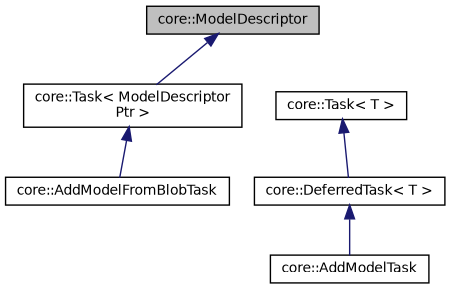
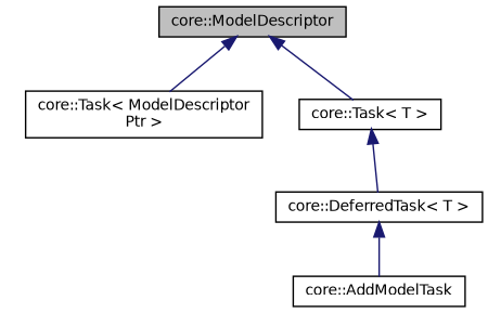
  digraph {
    node [color=black fillcolor=white fontname=Helvetica fontsize=10 shape=record style=filled]
    edge [color=midnightblue dir=back fontname=Helvetica fontsize=10 labelfontname=Helvetica labelfontsize=10 style=solid]
    n1 [fillcolor=grey75 fontcolor=black height=0.2 label="core::ModelDescriptor" width=0.4]
    n2 [height=0.2 label="core::Task\< ModelDescriptor\lPtr \>" width=0.4]
    n3 [height=0.2 label="core::Task\< T \>" width=0.4]
-   n4 [height=0.2 label="core::AddModelFromBlobTask" width=0.4]
    n5 [height=0.2 label="core::DeferredTask\< T \>" width=0.4]
    n6 [height=0.2 label="core::AddModelTask" width=0.4]
    n1 -> n2
-   n2 -> n4
+   n1 -> n3
    n3 -> n5
    n5 -> n6
  }
